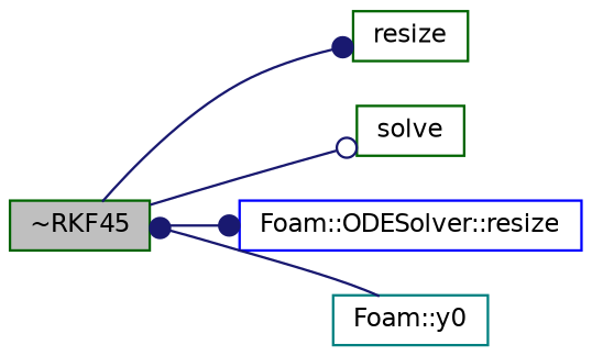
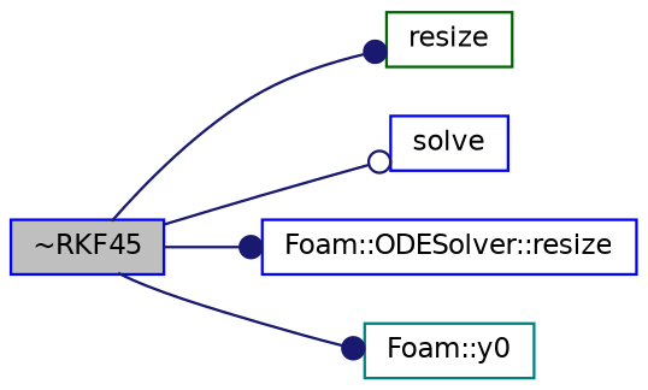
  digraph {
    rankdir=LR
    node [color=darkgreen fontname=Helvetica fontsize=10 shape=record]
    edge [arrowhead=dot color=midnightblue fontname=Helvetica fontsize=10 labelfontname=Helvetica labelfontsize=10 style=solid]
-   n1 [fillcolor=grey75 fontcolor=black height=0.2 label="~RKF45" style=filled width=0.4]
+   n1 [color=blue fillcolor=grey75 fontcolor=black height=0.2 label="~RKF45" style=filled width=0.4]
    n2 [height=0.2 label=resize width=0.4]
-   n3 [height=0.2 label=solve width=0.4]
+   n3 [color=blue height=0.2 label=solve width=0.4]
    n4 [color=blue height=0.2 label="Foam::ODESolver::resize" width=0.4]
    n5 [color=teal height=0.2 label="Foam::y0" width=0.4]
    n1 -> n2
    n1 -> n3 [arrowhead=odot]
    n1 -> n4
-   n5 -> n1
+   n1 -> n5
  }
